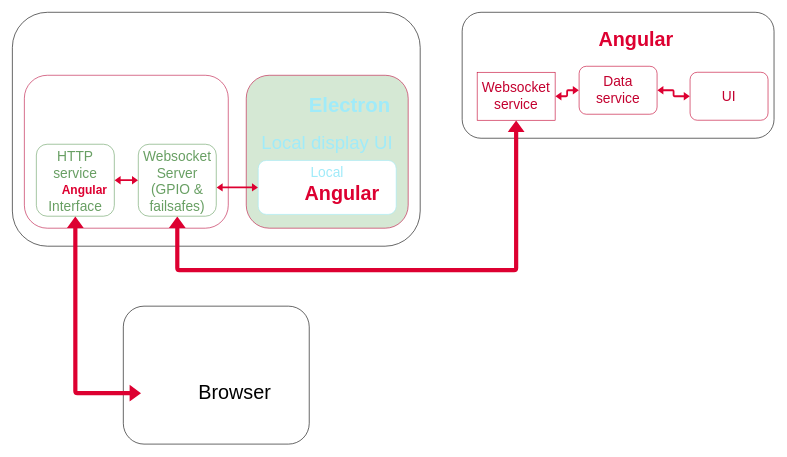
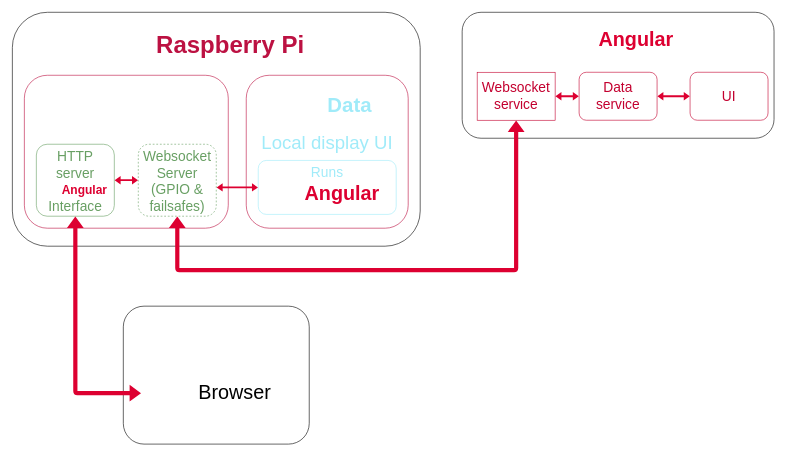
  <mxCell id="0" />
  <mxCell id="1" parent="0" />
  <mxCell id="2" value="" style="rounded=1;whiteSpace=wrap;html=1;verticalAlign=top;fontStyle=1;fontSize=33;spacingTop=14;" parent="1" vertex="1"><mxGeometry x="20" y="20" width="680" height="390" as="geometry" /></mxCell>
  <mxCell id="3" value="" style="rounded=1;whiteSpace=wrap;html=1;fontSize=31;strokeColor=#BC1142;" parent="1" vertex="1"><mxGeometry x="40" y="125" width="340" height="255" as="geometry" /></mxCell>
- <mxCell id="4" value="&lt;br&gt;&lt;br&gt;Local display UI" style="rounded=1;whiteSpace=wrap;html=1;fontSize=31;verticalAlign=top;fontColor=#a0ebf9;spacingTop=13;strokeColor=#BC1142;fillColor=#d5e8d4;" parent="1" vertex="1"><mxGeometry x="410" y="125" width="270" height="255" as="geometry" /></mxCell>
+ <mxCell id="4" value="&lt;br&gt;&lt;br&gt;Local display UI" style="rounded=1;whiteSpace=wrap;html=1;fontSize=31;verticalAlign=top;fontColor=#a0ebf9;spacingTop=13;strokeColor=#BC1142;" parent="1" vertex="1"><mxGeometry x="410" y="125" width="270" height="255" as="geometry" /></mxCell>
  <mxCell id="5" value="" style="shape=image;imageAspect=0;aspect=fixed;verticalLabelPosition=bottom;verticalAlign=top;fontSize=24;image=https://external-content.duckduckgo.com/iu/?u=https%3A%2F%2Flogos-download.com%2Fwp-content%2Fuploads%2F2016%2F09%2FNode_logo_NodeJS.png&amp;f=1&amp;nofb=1;" parent="1" vertex="1"><mxGeometry x="144.59" y="140" width="130.82" height="80" as="geometry" /></mxCell>
  <mxCell id="6" value="" style="group;fontStyle=1" parent="1" vertex="1" connectable="0"><mxGeometry x="470" y="140" width="170" height="70" as="geometry" /></mxCell>
  <mxCell id="7" value="" style="shape=image;imageAspect=0;aspect=fixed;verticalLabelPosition=bottom;verticalAlign=top;fontSize=24;image=https://external-content.duckduckgo.com/iu/?u=https%3A%2F%2Fupload.wikimedia.org%2Fwikipedia%2Fcommons%2Fthumb%2F9%2F91%2FElectron_Software_Framework_Logo.svg%2F768px-Electron_Software_Framework_Logo.svg.png&amp;f=1&amp;nofb=1;" parent="6" vertex="1"><mxGeometry x="-31" width="70" height="70" as="geometry" /></mxCell>
- <mxCell id="8" value="Electron" style="text;html=1;strokeColor=none;fillColor=none;align=center;verticalAlign=middle;whiteSpace=wrap;rounded=0;fontSize=34;fontColor=#a0ebf9;fontStyle=1" parent="6" vertex="1"><mxGeometry x="55" y="20" width="115" height="30" as="geometry" /></mxCell>
+ <mxCell id="8" value="Data" style="text;html=1;strokeColor=none;fillColor=none;align=center;verticalAlign=middle;whiteSpace=wrap;rounded=0;fontSize=34;fontColor=#a0ebf9;fontStyle=1" parent="6" vertex="1"><mxGeometry x="55" y="20" width="115" height="30" as="geometry" /></mxCell>
  <mxCell id="9" value="" style="rounded=1;whiteSpace=wrap;html=1;fontSize=31;fontColor=#a0ebf9;" parent="1" vertex="1"><mxGeometry x="770" y="20" width="520" height="210" as="geometry" /></mxCell>
  <mxCell id="10" value="" style="group" parent="1" vertex="1" connectable="0"><mxGeometry x="200" y="40" width="320" height="60" as="geometry" /></mxCell>
  <mxCell id="11" value="" style="shape=image;imageAspect=0;aspect=fixed;verticalLabelPosition=bottom;verticalAlign=top;image=https://cdn.freebiesupply.com/logos/large/2x/raspberry-pi-logo-png-transparent.png;" parent="10" vertex="1"><mxGeometry width="46.96" height="60" as="geometry" /></mxCell>
+ <mxCell id="12" value="Raspberry Pi" style="text;html=1;strokeColor=none;fillColor=none;align=center;verticalAlign=middle;whiteSpace=wrap;rounded=0;fontSize=40;fontStyle=1;fontColor=#BC1142;" parent="10" vertex="1"><mxGeometry x="46.96" y="15" width="273.04" height="35" as="geometry" /></mxCell>
  <mxCell id="13" value="" style="group" parent="1" vertex="1" connectable="0"><mxGeometry x="925" y="30" width="210" height="70" as="geometry" /></mxCell>
  <mxCell id="14" value="Angular" style="text;html=1;strokeColor=none;fillColor=none;align=center;verticalAlign=middle;whiteSpace=wrap;rounded=0;fontSize=33;fontStyle=1;fontColor=#dd0031;" parent="13" vertex="1"><mxGeometry x="60" y="17.5" width="150" height="35" as="geometry" /></mxCell>
  <mxCell id="15" value="" style="shape=image;imageAspect=0;aspect=fixed;verticalLabelPosition=bottom;verticalAlign=top;fontSize=33;fontColor=#BC1142;image=https://external-content.duckduckgo.com/iu/?u=https%3A%2F%2Fupload.wikimedia.org%2Fwikipedia%2Fcommons%2Fthumb%2Fc%2Fcf%2FAngular_full_color_logo.svg%2F1200px-Angular_full_color_logo.svg.png&amp;f=1&amp;nofb=1;" parent="13" vertex="1"><mxGeometry width="70" height="70" as="geometry" /></mxCell>
  <mxCell id="16" style="edgeStyle=orthogonalEdgeStyle;rounded=1;orthogonalLoop=1;jettySize=auto;html=1;exitX=0.5;exitY=1;exitDx=0;exitDy=0;entryX=0.5;entryY=1;entryDx=0;entryDy=0;fontSize=37;fontColor=#A0EBF9;shape=flexArrow;elbow=vertical;endSize=6;width=7;gradientDirection=west;startArrow=block;fillColor=#DD0031;strokeColor=none;dashed=1;" parent="1" source="18" target="26" edge="1"><mxGeometry relative="1" as="geometry"><Array as="points"><mxPoint x="860" y="450" /><mxPoint x="295" y="450" /></Array></mxGeometry></mxCell>
  <mxCell id="17" style="edgeStyle=orthogonalEdgeStyle;shape=flexArrow;rounded=1;orthogonalLoop=1;jettySize=auto;html=1;exitX=1;exitY=0.5;exitDx=0;exitDy=0;entryX=0;entryY=0.5;entryDx=0;entryDy=0;fontSize=37;fontColor=#A0EBF9;startArrow=block;endSize=3;fillColor=#DD0031;gradientColor=none;width=3;startSize=3;startWidth=10;endWidth=10;strokeColor=none;" parent="1" source="18" target="20" edge="1"><mxGeometry relative="1" as="geometry" /></mxCell>
  <mxCell id="18" value="Websocket&lt;br&gt;service" style="whiteSpace=wrap;html=1;fontSize=23;fontColor=#c3002f;labelBorderColor=none;strokeColor=#c3002f;rounded=0;" parent="1" vertex="1"><mxGeometry x="795" y="120" width="130" height="80" as="geometry" /></mxCell>
  <mxCell id="19" style="edgeStyle=orthogonalEdgeStyle;shape=flexArrow;rounded=1;orthogonalLoop=1;jettySize=auto;html=1;exitX=1;exitY=0.5;exitDx=0;exitDy=0;entryX=0;entryY=0.5;entryDx=0;entryDy=0;fontSize=37;fontColor=#A0EBF9;startArrow=block;startSize=3;endSize=3;strokeColor=none;fillColor=#DD0031;gradientColor=none;width=3;startWidth=10;endWidth=10;" parent="1" source="20" target="21" edge="1"><mxGeometry relative="1" as="geometry" /></mxCell>
- <mxCell id="20" value="Data&lt;br&gt;service" style="rounded=1;whiteSpace=wrap;html=1;fontSize=23;fontColor=#c3002f;labelBorderColor=none;strokeColor=#c3002f;" parent="1" vertex="1"><mxGeometry x="965" y="110" width="130" height="80" as="geometry" /></mxCell>
+ <mxCell id="20" value="Data&lt;br&gt;service" style="rounded=1;whiteSpace=wrap;html=1;fontSize=23;fontColor=#c3002f;labelBorderColor=none;strokeColor=#c3002f;" parent="1" vertex="1"><mxGeometry x="965" y="120" width="130" height="80" as="geometry" /></mxCell>
  <mxCell id="21" value="UI" style="rounded=1;whiteSpace=wrap;html=1;fontSize=23;fontColor=#c3002f;labelBorderColor=none;strokeColor=#c3002f;" parent="1" vertex="1"><mxGeometry x="1150" y="120" width="130" height="80" as="geometry" /></mxCell>
- <mxCell id="22" value="HTTP&lt;br&gt;service&lt;br&gt;&lt;br&gt;Interface" style="rounded=1;whiteSpace=wrap;html=1;fontSize=23;labelBorderColor=none;strokeColor=#689f63;fontColor=#689f63;verticalAlign=top;" parent="1" vertex="1"><mxGeometry x="60" y="240" width="130" height="120" as="geometry" /></mxCell>
+ <mxCell id="22" value="HTTP&lt;br&gt;server&lt;br&gt;&lt;br&gt;Interface" style="rounded=1;whiteSpace=wrap;html=1;fontSize=23;labelBorderColor=none;strokeColor=#689f63;fontColor=#689f63;verticalAlign=top;" parent="1" vertex="1"><mxGeometry x="60" y="240" width="130" height="120" as="geometry" /></mxCell>
  <mxCell id="23" value="" style="group;fontSize=11;" parent="1" vertex="1" connectable="0"><mxGeometry x="71" y="300" width="108" height="30" as="geometry" /></mxCell>
  <mxCell id="24" value="Angular" style="text;html=1;strokeColor=none;fillColor=none;align=center;verticalAlign=middle;whiteSpace=wrap;rounded=0;fontSize=20;fontStyle=1;fontColor=#dd0031;" parent="23" vertex="1"><mxGeometry x="30.857" y="7.5" width="77.143" height="15" as="geometry" /></mxCell>
  <mxCell id="25" value="" style="shape=image;imageAspect=0;aspect=fixed;verticalLabelPosition=bottom;verticalAlign=top;fontSize=33;fontColor=#BC1142;image=https://external-content.duckduckgo.com/iu/?u=https%3A%2F%2Fupload.wikimedia.org%2Fwikipedia%2Fcommons%2Fthumb%2Fc%2Fcf%2FAngular_full_color_logo.svg%2F1200px-Angular_full_color_logo.svg.png&amp;f=1&amp;nofb=1;" parent="23" vertex="1"><mxGeometry width="30" height="30" as="geometry" /></mxCell>
- <mxCell id="26" value="Websocket&lt;br&gt;Server&lt;br&gt;(GPIO &amp;amp;&lt;br&gt;failsafes)" style="rounded=1;whiteSpace=wrap;html=1;fontSize=23;labelBorderColor=none;strokeColor=#689f63;fontColor=#689f63;verticalAlign=top;" parent="1" vertex="1"><mxGeometry x="230" y="240" width="130" height="120" as="geometry" /></mxCell>
+ <mxCell id="26" value="Websocket&lt;br&gt;Server&lt;br&gt;(GPIO &amp;amp;&lt;br&gt;failsafes)" style="rounded=1;whiteSpace=wrap;html=1;fontSize=23;labelBorderColor=none;strokeColor=#689f63;fontColor=#689f63;verticalAlign=top;dashed=1;" parent="1" vertex="1"><mxGeometry x="230" y="240" width="130" height="120" as="geometry" /></mxCell>
  <mxCell id="27" value="" style="group" parent="1" vertex="1" connectable="0"><mxGeometry x="430" y="240" width="230" height="90" as="geometry" /></mxCell>
  <mxCell id="28" value="" style="group" parent="27" vertex="1" connectable="0"><mxGeometry y="27" width="230" height="90" as="geometry" /></mxCell>
- <mxCell id="29" value="Local" style="rounded=1;whiteSpace=wrap;html=1;fontSize=23;labelBorderColor=none;verticalAlign=top;fontColor=#A0EBF9;strokeColor=#A0EBF9;" parent="28" vertex="1"><mxGeometry width="230" height="90" as="geometry" /></mxCell>
+ <mxCell id="29" value="Runs" style="rounded=1;whiteSpace=wrap;html=1;fontSize=23;labelBorderColor=none;verticalAlign=top;fontColor=#A0EBF9;strokeColor=#A0EBF9;" parent="28" vertex="1"><mxGeometry width="230" height="90" as="geometry" /></mxCell>
  <mxCell id="30" value="" style="group" parent="28" vertex="1" connectable="0"><mxGeometry x="22.21" y="30" width="185.59" height="49.875" as="geometry" /></mxCell>
  <mxCell id="31" value="Angular" style="text;html=1;strokeColor=none;fillColor=none;align=center;verticalAlign=middle;whiteSpace=wrap;rounded=0;fontSize=33;fontStyle=1;fontColor=#dd0031;" parent="30" vertex="1"><mxGeometry x="49.876" y="11.815" width="135.714" height="26.25" as="geometry" /></mxCell>
  <mxCell id="32" value="" style="shape=image;imageAspect=0;aspect=fixed;verticalLabelPosition=bottom;verticalAlign=top;fontSize=33;fontColor=#BC1142;image=https://external-content.duckduckgo.com/iu/?u=https%3A%2F%2Fupload.wikimedia.org%2Fwikipedia%2Fcommons%2Fthumb%2Fc%2Fcf%2FAngular_full_color_logo.svg%2F1200px-Angular_full_color_logo.svg.png&amp;f=1&amp;nofb=1;" parent="30" vertex="1"><mxGeometry width="49.875" height="49.875" as="geometry" /></mxCell>
  <mxCell id="33" value="" style="rounded=1;whiteSpace=wrap;html=1;fontSize=37;fontColor=#A0EBF9;" parent="1" vertex="1"><mxGeometry x="205" y="510" width="310" height="230" as="geometry" /></mxCell>
  <mxCell id="34" value="" style="group" parent="1" vertex="1" connectable="0"><mxGeometry x="275.48" y="530" width="169.04" height="50" as="geometry" /></mxCell>
  <mxCell id="35" value="" style="shape=image;imageAspect=0;aspect=fixed;verticalLabelPosition=bottom;verticalAlign=top;fontSize=37;fontColor=#A0EBF9;strokeColor=#FFFFFF;image=https://static-00.iconduck.com/assets.00/old-pc-personal-computer-icon-512x483-g488snay.png;" parent="34" vertex="1"><mxGeometry width="53" height="50" as="geometry" /></mxCell>
  <mxCell id="36" value="" style="rounded=1;whiteSpace=wrap;html=1;fontSize=40;fontColor=#FFFFFF;strokeColor=#FFFFFF;" parent="1" vertex="1"><mxGeometry x="235" y="600" width="250" height="110" as="geometry" /></mxCell>
  <mxCell id="37" value="" style="shape=image;imageAspect=0;aspect=fixed;verticalLabelPosition=bottom;verticalAlign=top;fontSize=40;fontColor=#FFFFFF;strokeColor=#FFFFFF;image=https://external-content.duckduckgo.com/iu/?u=https%3A%2F%2Fi0.wp.com%2Fventurebeat.com%2Fwp-content%2Fuploads%2F2014%2F11%2Ffirefox_logo_new.png&amp;f=1&amp;nofb=1;" parent="1" vertex="1"><mxGeometry x="226" y="620" width="110" height="66" as="geometry" /></mxCell>
  <mxCell id="38" value="Browser" style="text;html=1;strokeColor=none;align=center;verticalAlign=middle;whiteSpace=wrap;rounded=0;fontSize=33;fontStyle=0;" parent="1" vertex="1"><mxGeometry x="315.52" y="635.5" width="150" height="35" as="geometry" /></mxCell>
  <mxCell id="39" style="edgeStyle=orthogonalEdgeStyle;shape=flexArrow;rounded=1;orthogonalLoop=1;jettySize=auto;html=1;exitX=1;exitY=0.5;exitDx=0;exitDy=0;entryX=0;entryY=0.5;entryDx=0;entryDy=0;fontSize=37;fontColor=#A0EBF9;startArrow=block;endSize=3;fillColor=#DD0031;gradientColor=none;width=3;startSize=3;startWidth=10;endWidth=10;strokeColor=none;" parent="1" source="22" target="26" edge="1"><mxGeometry relative="1" as="geometry"><mxPoint x="200" y="310" as="sourcePoint" /><mxPoint x="240" y="310" as="targetPoint" /></mxGeometry></mxCell>
  <mxCell id="40" style="edgeStyle=orthogonalEdgeStyle;rounded=1;orthogonalLoop=1;jettySize=auto;html=1;exitX=0;exitY=0.5;exitDx=0;exitDy=0;entryX=0.5;entryY=1;entryDx=0;entryDy=0;fontSize=37;fontColor=#A0EBF9;shape=flexArrow;elbow=vertical;endSize=6;width=7;gradientDirection=west;startArrow=block;fillColor=#DD0031;strokeColor=none;" parent="1" source="36" target="22" edge="1"><mxGeometry relative="1" as="geometry"><mxPoint x="870" y="210" as="sourcePoint" /><mxPoint x="305" y="370" as="targetPoint" /><Array as="points"><mxPoint x="125" y="655" /></Array></mxGeometry></mxCell>
  <mxCell id="41" style="edgeStyle=orthogonalEdgeStyle;shape=flexArrow;rounded=1;orthogonalLoop=1;jettySize=auto;html=1;exitX=1.001;exitY=0.6;exitDx=0;exitDy=0;entryX=0;entryY=0.5;entryDx=0;entryDy=0;fontSize=37;fontColor=#A0EBF9;startArrow=block;endSize=3;fillColor=#DD0031;gradientColor=none;width=3;startSize=3;startWidth=10;endWidth=10;strokeColor=none;exitPerimeter=0;" parent="1" source="26" target="29" edge="1"><mxGeometry relative="1" as="geometry"><mxPoint x="370" y="340" as="sourcePoint" /><mxPoint x="410" y="340" as="targetPoint" /></mxGeometry></mxCell>
